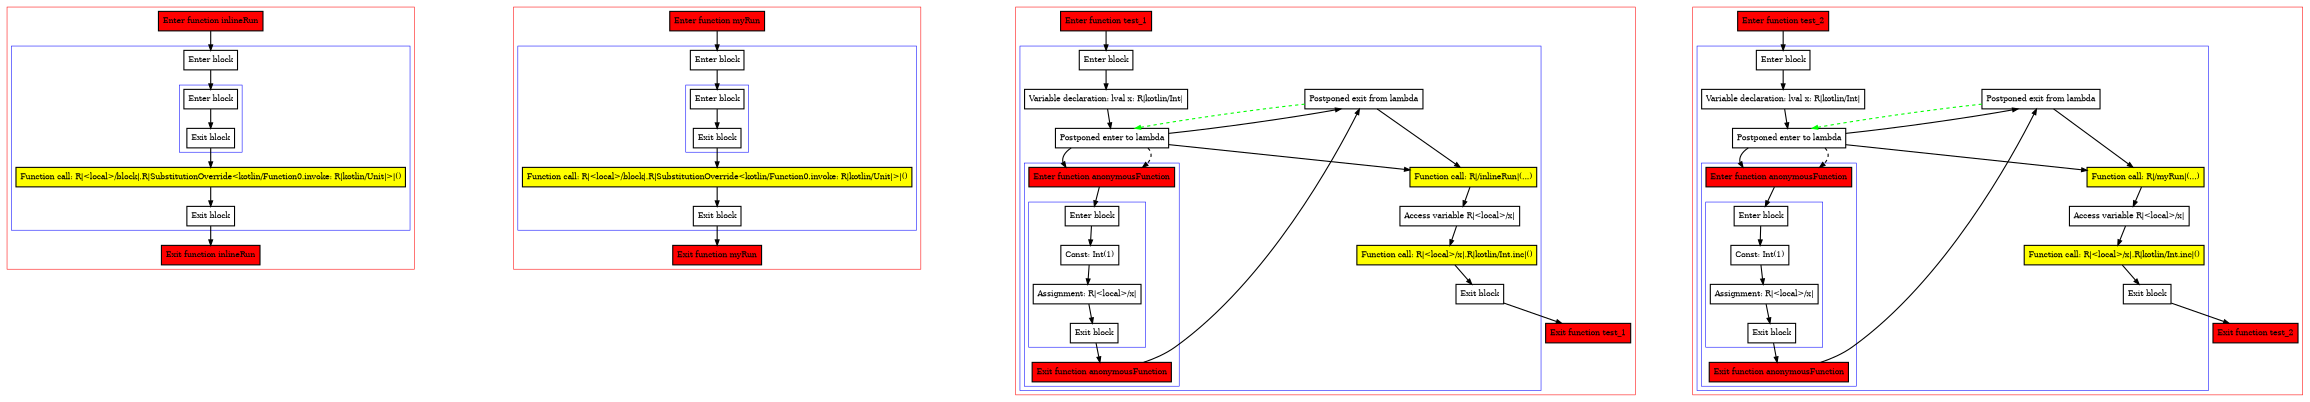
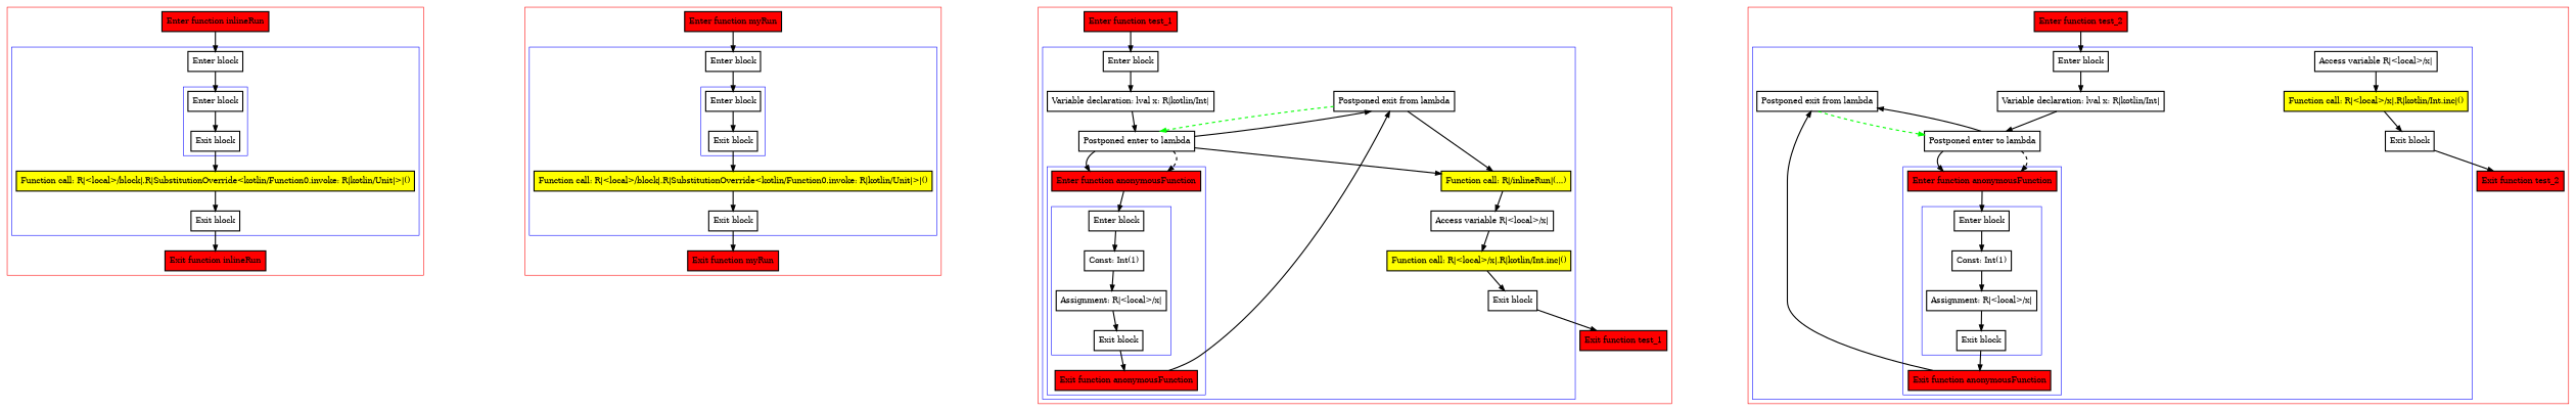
  digraph {
    nodesep=3
    node [penwidth=2 shape=box]
    edge [penwidth=2]
    n1 [label="Enter block"]
    n2 [label="Exit block"]
    n3 [label="Enter block"]
    n4 [fillcolor=yellow label="Function call: R|<local>/block|.R|SubstitutionOverride<kotlin/Function0.invoke: R|kotlin/Unit|>|()" style=filled]
    n5 [label="Exit block"]
    n6 [fillcolor=red label="Enter function inlineRun" style=filled]
    n7 [fillcolor=red label="Exit function inlineRun" style=filled]
    n8 [label="Enter block"]
    n9 [label="Exit block"]
    n10 [label="Enter block"]
    n11 [fillcolor=yellow label="Function call: R|<local>/block|.R|SubstitutionOverride<kotlin/Function0.invoke: R|kotlin/Unit|>|()" style=filled]
    n12 [label="Exit block"]
    n13 [fillcolor=red label="Enter function myRun" style=filled]
    n14 [fillcolor=red label="Exit function myRun" style=filled]
    n15 [label="Enter block"]
    n16 [label="Const: Int(1)"]
    n17 [label="Assignment: R|<local>/x|"]
    n18 [label="Exit block"]
    n19 [fillcolor=red label="Enter function anonymousFunction" style=filled]
    n20 [fillcolor=red label="Exit function anonymousFunction" style=filled]
    n21 [label="Enter block"]
    n22 [label="Variable declaration: lval x: R|kotlin/Int|"]
    n23 [label="Postponed enter to lambda"]
    n24 [label="Postponed exit from lambda"]
    n25 [fillcolor=yellow label="Function call: R|/inlineRun|(...)" style=filled]
    n26 [label="Access variable R|<local>/x|"]
    n27 [fillcolor=yellow label="Function call: R|<local>/x|.R|kotlin/Int.inc|()" style=filled]
    n28 [label="Exit block"]
    n29 [fillcolor=red label="Enter function test_1" style=filled]
    n30 [fillcolor=red label="Exit function test_1" style=filled]
    n31 [label="Enter block"]
    n32 [label="Const: Int(1)"]
    n33 [label="Assignment: R|<local>/x|"]
    n34 [label="Exit block"]
    n35 [fillcolor=red label="Enter function anonymousFunction" style=filled]
    n36 [fillcolor=red label="Exit function anonymousFunction" style=filled]
    n37 [label="Enter block"]
    n38 [label="Variable declaration: lval x: R|kotlin/Int|"]
    n39 [label="Postponed enter to lambda"]
    n40 [label="Postponed exit from lambda"]
-   n41 [fillcolor=yellow label="Function call: R|/myRun|(...)" style=filled]
    n42 [label="Access variable R|<local>/x|"]
    n43 [fillcolor=yellow label="Function call: R|<local>/x|.R|kotlin/Int.inc|()" style=filled]
    n44 [label="Exit block"]
    n45 [fillcolor=red label="Enter function test_2" style=filled]
    n46 [fillcolor=red label="Exit function test_2" style=filled]
    subgraph cluster_1 {
      color=red
      n6
      n7
      subgraph cluster_2 {
        color=blue
        n3
        n4
        n5
        subgraph cluster_3 {
          color=blue
          n1
          n2
        }
      }
    }
    subgraph cluster_4 {
      color=red
      n13
      n14
      subgraph cluster_5 {
        color=blue
        n10
        n11
        n12
        subgraph cluster_6 {
          color=blue
          n8
          n9
        }
      }
    }
    subgraph cluster_7 {
      color=red
      n29
      n30
      subgraph cluster_8 {
        color=blue
        n21
        n22
        n23
        n24
        n25
        n26
        n27
        n28
        subgraph cluster_9 {
          color=blue
          n19
          n20
          subgraph cluster_10 {
            color=blue
            n15
            n16
            n17
            n18
          }
        }
      }
    }
    subgraph cluster_11 {
      color=red
      n45
      n46
      subgraph cluster_12 {
        color=blue
        n37
        n38
        n39
        n40
-       n41
        n42
        n43
        n44
        subgraph cluster_13 {
          color=blue
          n35
          n36
          subgraph cluster_14 {
            color=blue
            n31
            n32
            n33
            n34
          }
        }
      }
    }
    n1 -> n2
    n2 -> n4
    n3 -> n1
    n4 -> n5
    n5 -> n7
    n6 -> n3
    n8 -> n9
    n9 -> n11
    n10 -> n8
    n11 -> n12
    n12 -> n14
    n13 -> n10
    n15 -> n16
    n16 -> n17
    n17 -> n18
    n18 -> n20
    n19 -> n15
    n20 -> n24
    n21 -> n22
    n22 -> n23
    n23 -> n19
    n23 -> n19 [style=dashed]
    n23 -> n24
    n23 -> n25
    n24 -> n23 [color=green style=dashed]
    n24 -> n25
    n25 -> n26
    n26 -> n27
    n27 -> n28
    n28 -> n30
    n29 -> n21
    n31 -> n32
    n32 -> n33
    n33 -> n34
    n34 -> n36
    n35 -> n31
    n36 -> n40
    n37 -> n38
    n38 -> n39
    n39 -> n35
    n39 -> n35 [style=dashed]
    n39 -> n40
-   n39 -> n41
    n40 -> n39 [color=green style=dashed]
-   n40 -> n41
-   n41 -> n42
    n42 -> n43
    n43 -> n44
    n44 -> n46
    n45 -> n37
  }
